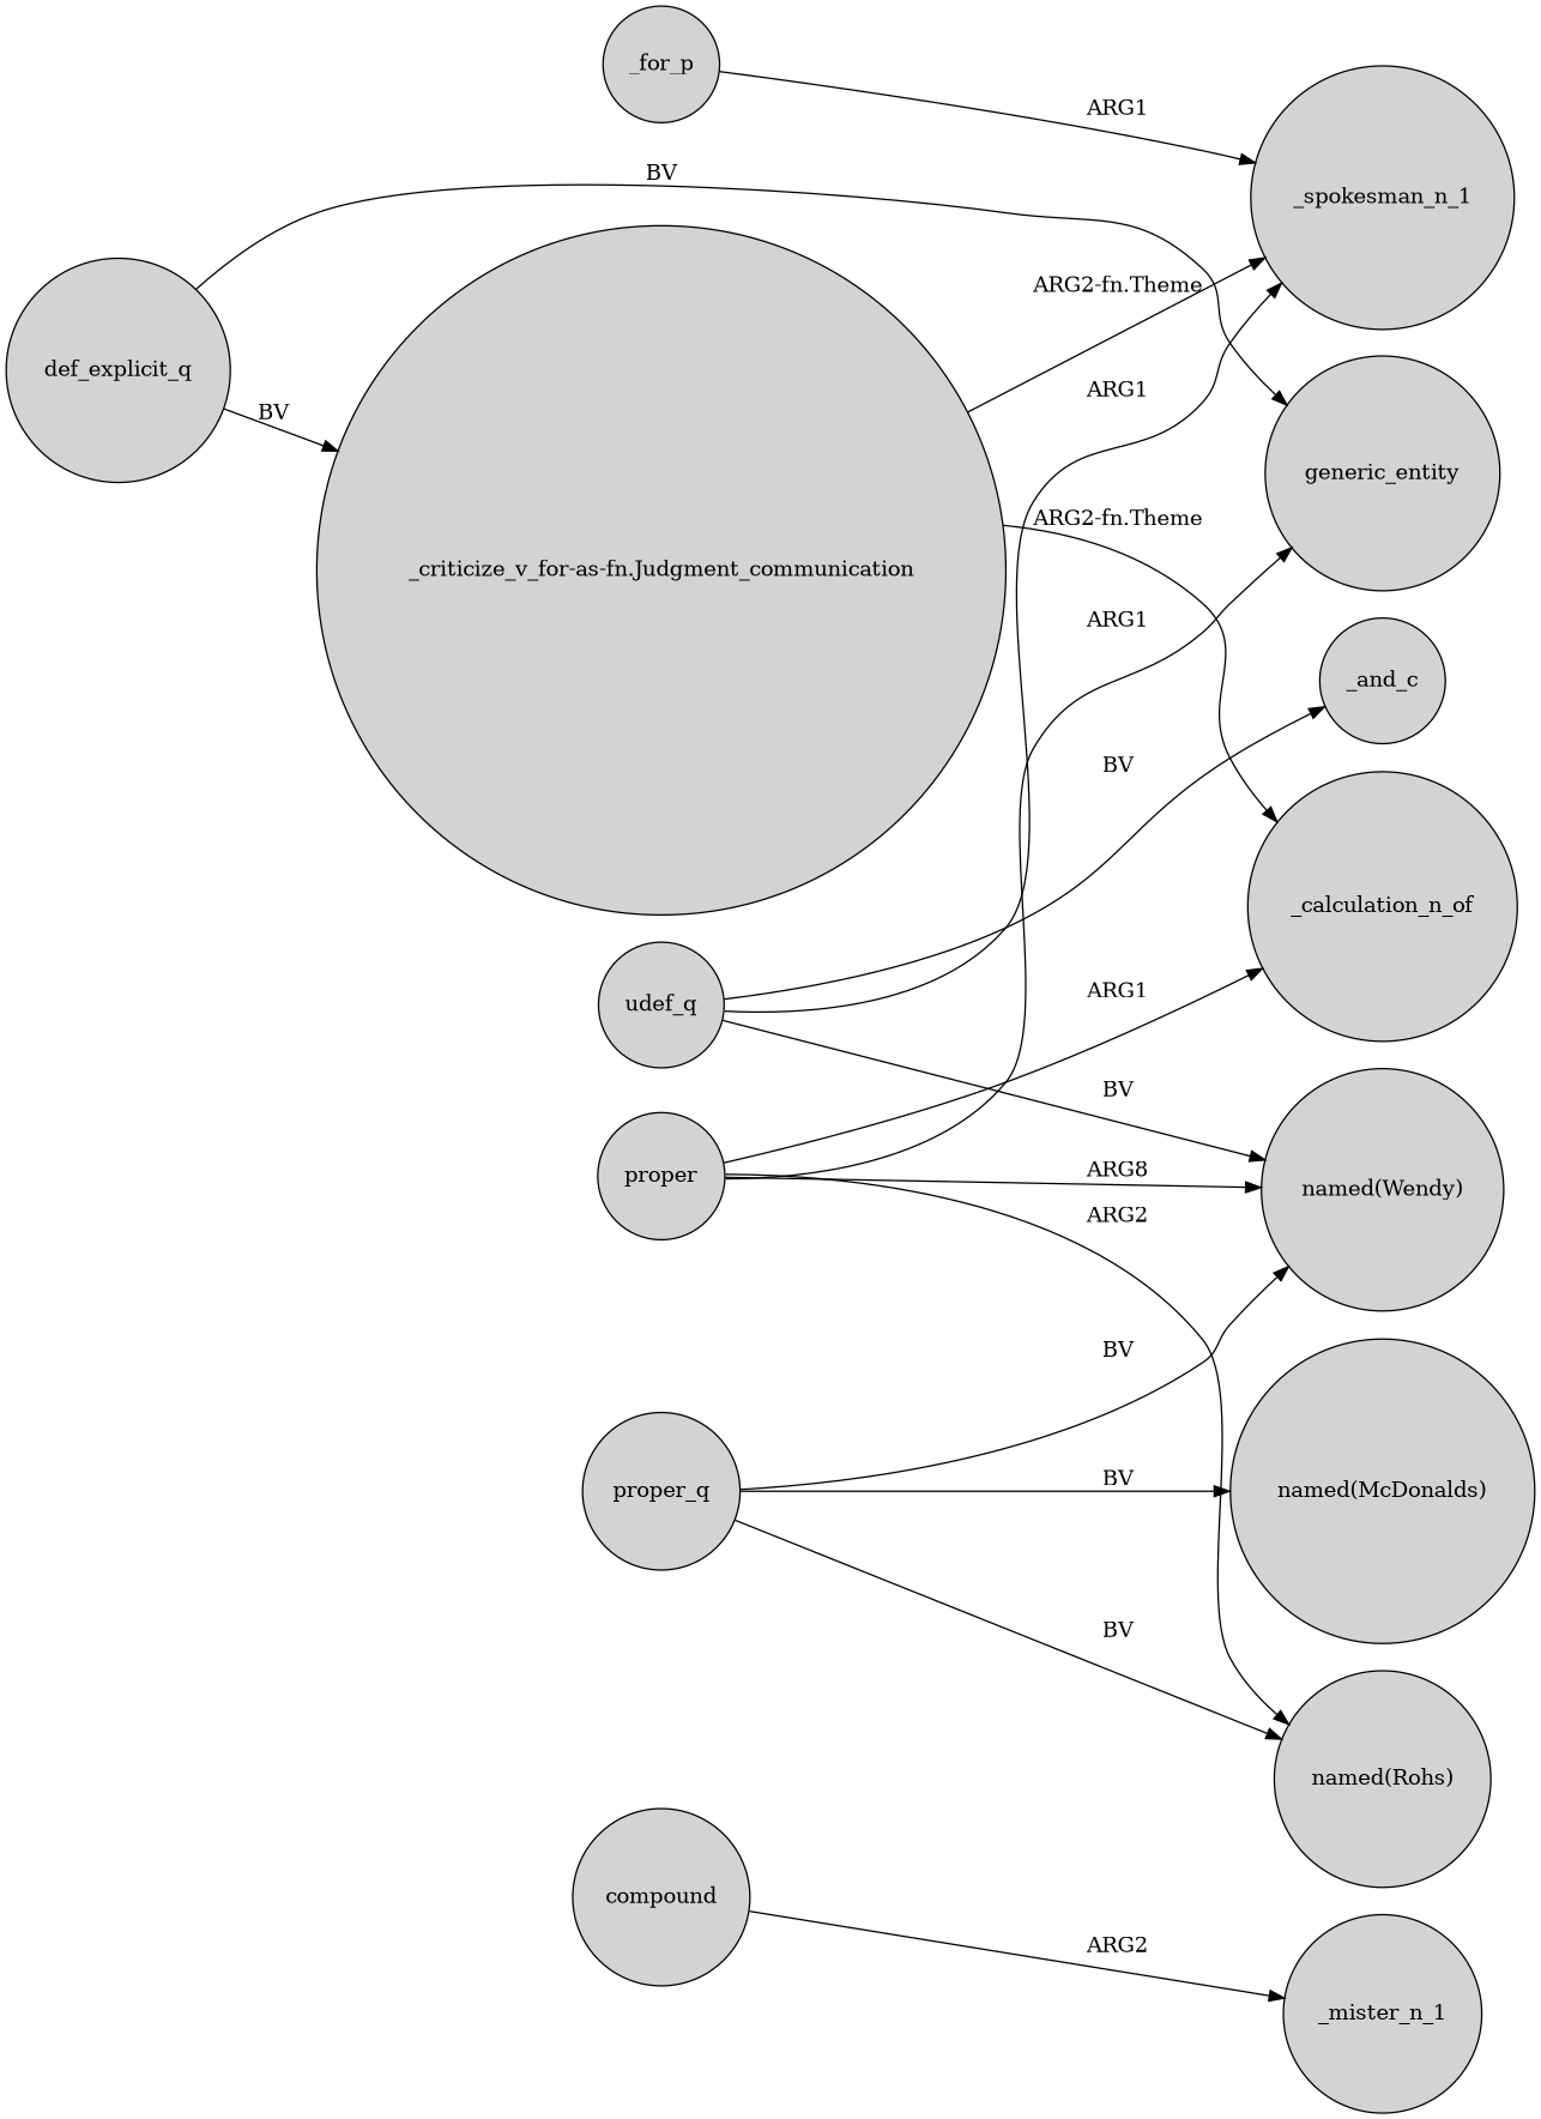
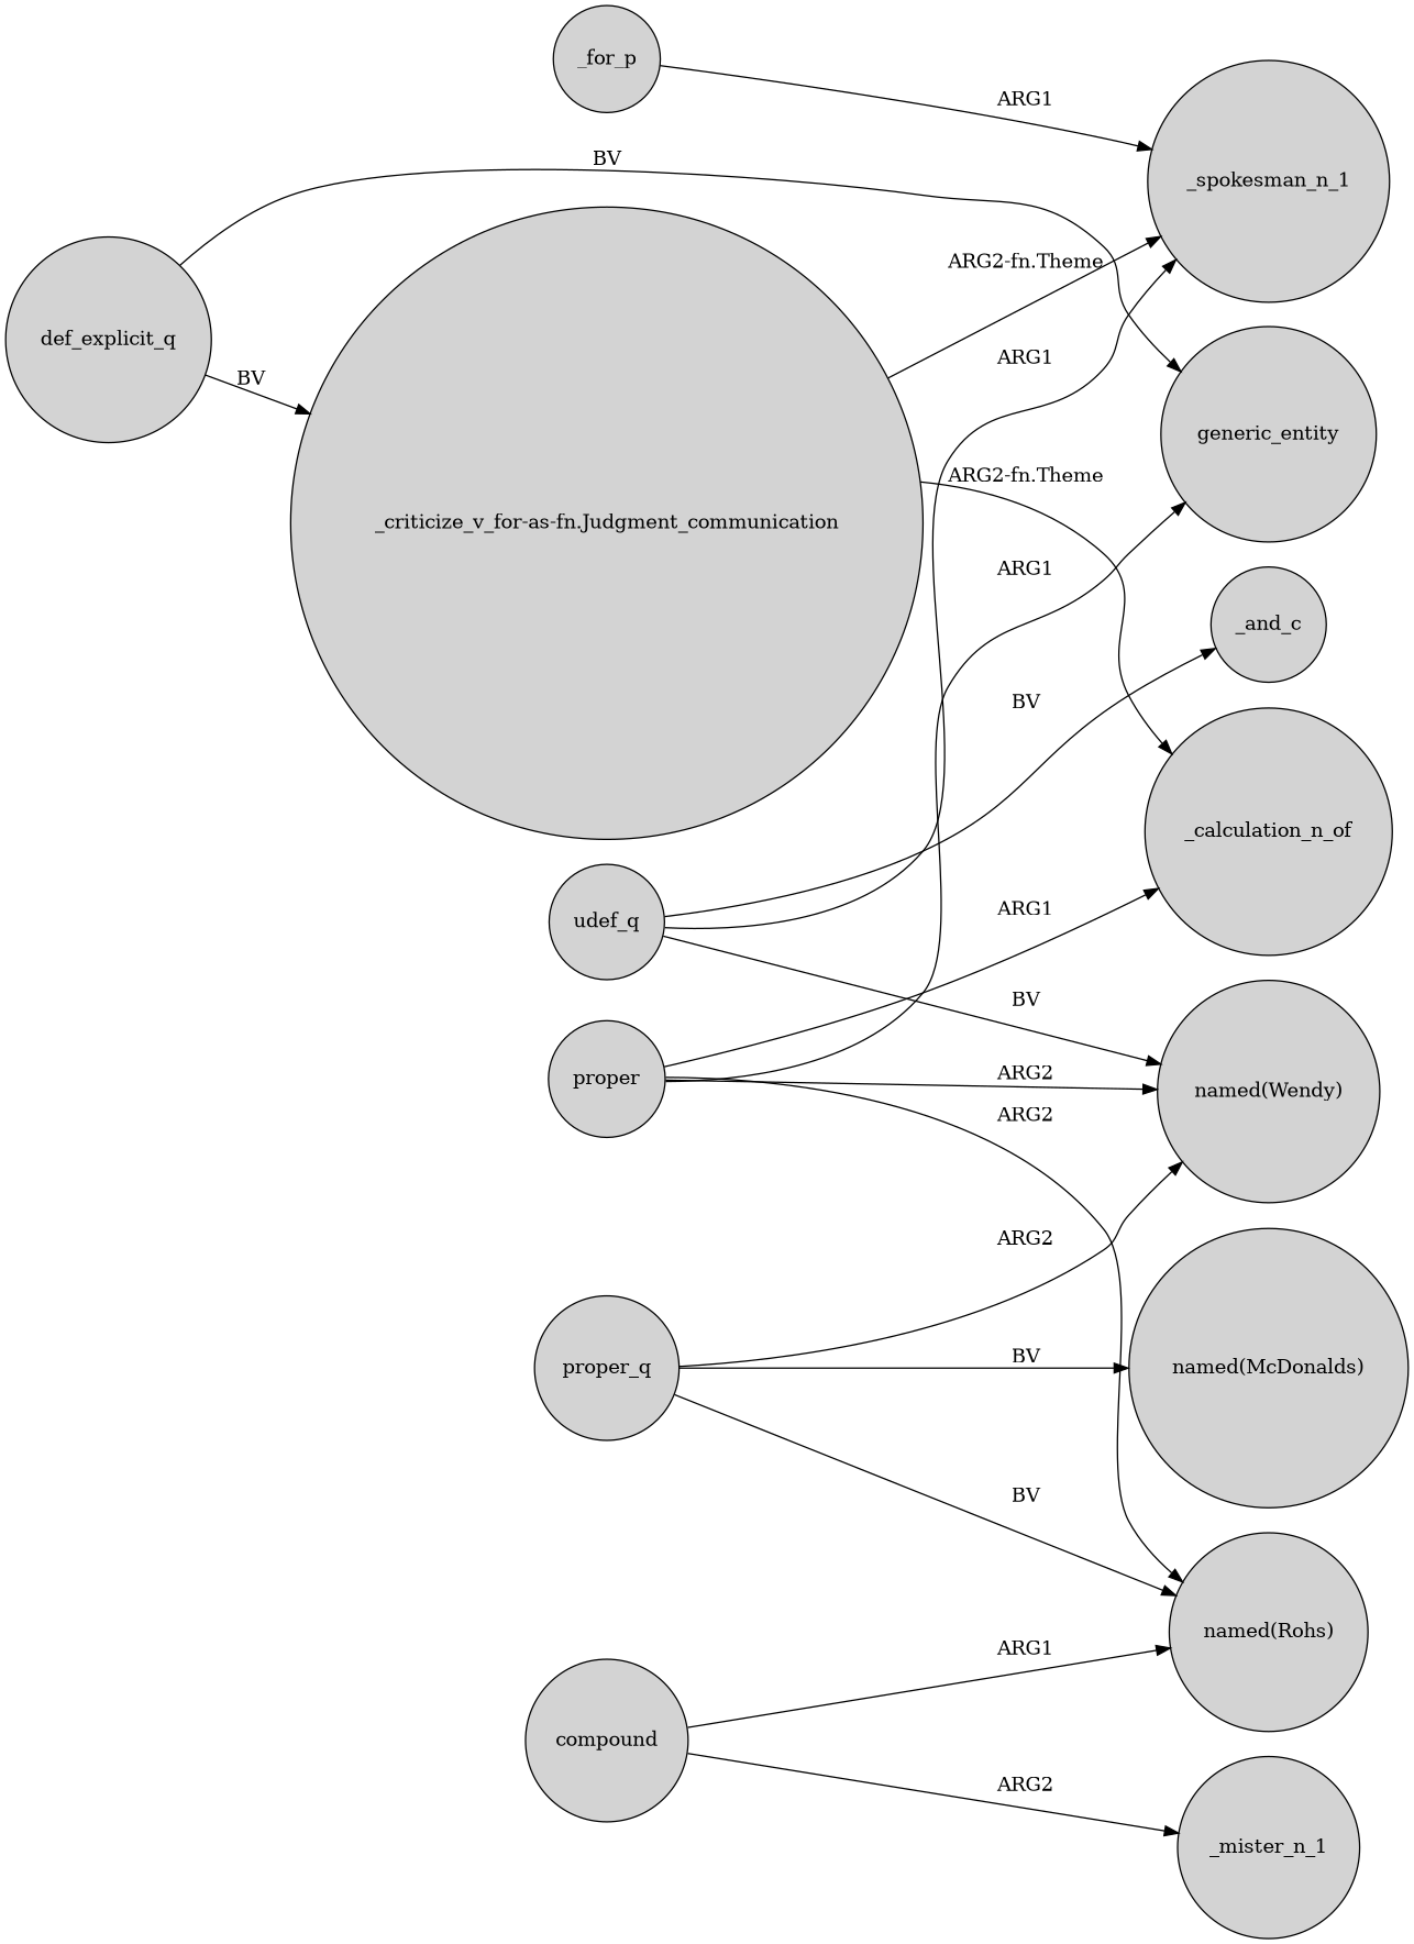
  digraph {
    rankdir=LR
    node [shape=circle style=filled]
    def_explicit_q
    generic_entity
    "_criticize_v_for-as-fn.Judgment_communication"
    _calculation_n_of
    _spokesman_n_1
    proper_q
    "named(Rohs)"
    "named(Wendy)"
    "named(McDonalds)"
    n10 [label=proper]
    _for_p
    compound
    _mister_n_1
    udef_q
    _and_c
    def_explicit_q -> generic_entity [label=BV]
    def_explicit_q -> "_criticize_v_for-as-fn.Judgment_communication" [label=BV]
    "_criticize_v_for-as-fn.Judgment_communication" -> _calculation_n_of [label="ARG2-fn.Theme"]
    "_criticize_v_for-as-fn.Judgment_communication" -> _spokesman_n_1 [label="ARG2-fn.Theme"]
    proper_q -> "named(Rohs)" [label=BV]
-   proper_q -> "named(Wendy)" [label=BV]
+   proper_q -> "named(Wendy)" [label=ARG2]
    proper_q -> "named(McDonalds)" [label=BV]
    n10 -> generic_entity [label=ARG1]
    n10 -> _calculation_n_of [label=ARG1]
    n10 -> "named(Rohs)" [label=ARG2]
-   n10 -> "named(Wendy)" [label=ARG8]
+   n10 -> "named(Wendy)" [label=ARG2]
    _for_p -> _spokesman_n_1 [label=ARG1]
+   compound -> "named(Rohs)" [label=ARG1]
    compound -> _mister_n_1 [label=ARG2]
    udef_q -> _spokesman_n_1 [label=ARG1]
    udef_q -> "named(Wendy)" [label=BV]
    udef_q -> _and_c [label=BV]
  }
